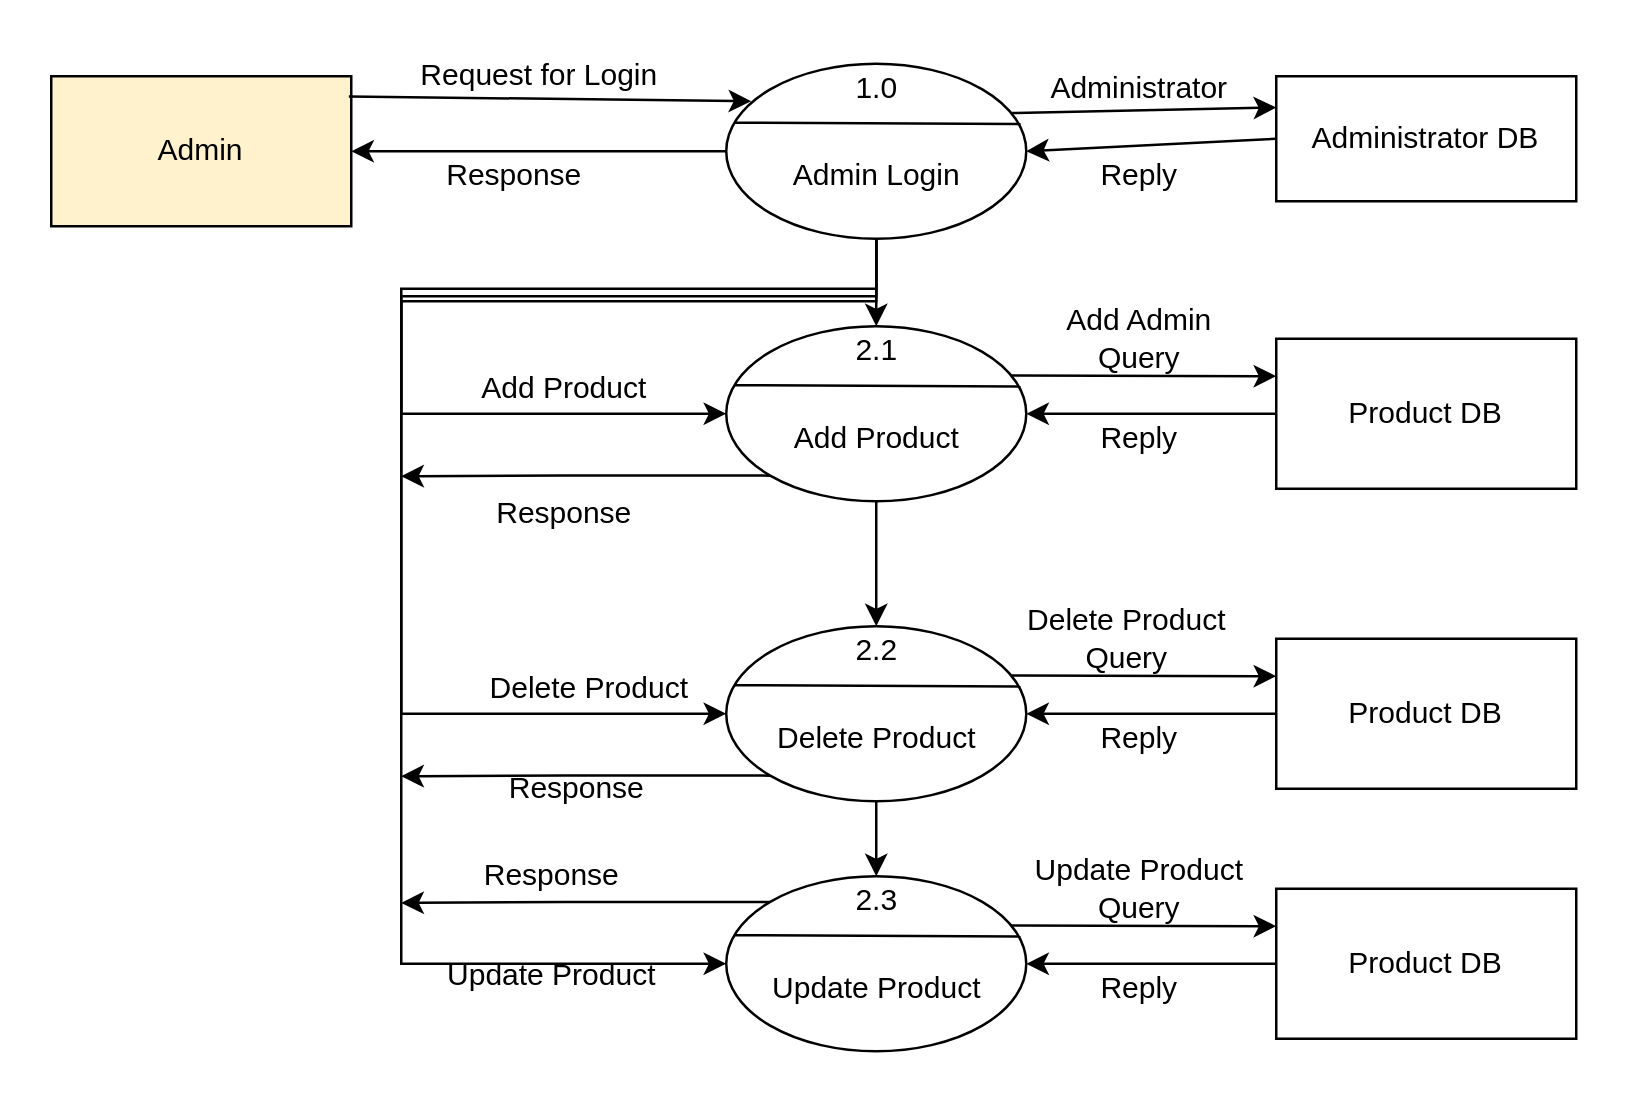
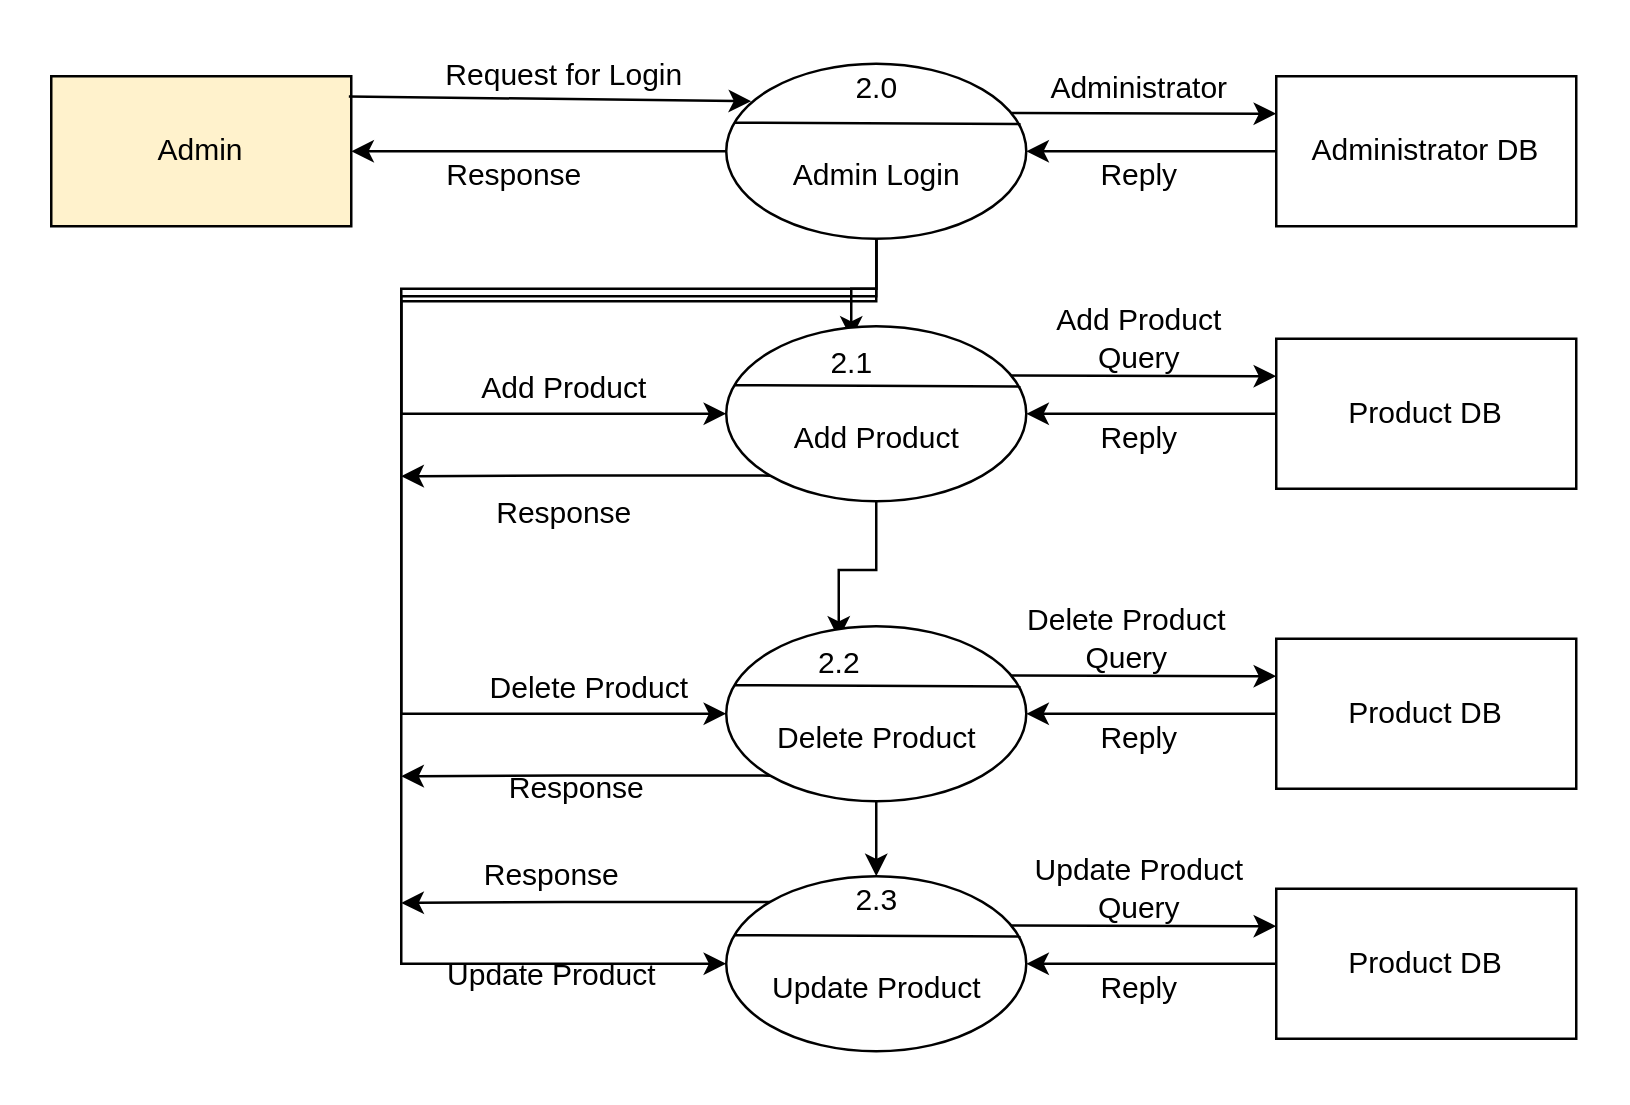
  <mxCell id="0" />
  <mxCell id="1" parent="0" />
  <mxCell id="2" value="Admin" style="rounded=0;whiteSpace=wrap;html=1;fillColor=#fff2cc;" parent="1" vertex="1"><mxGeometry x="20" y="30" width="120" height="60" as="geometry" /></mxCell>
  <mxCell id="3" style="edgeStyle=orthogonalEdgeStyle;rounded=0;orthogonalLoop=1;jettySize=auto;html=1;exitX=0.5;exitY=1;exitDx=0;exitDy=0;" parent="1" source="7" target="24" edge="1"><mxGeometry relative="1" as="geometry" /></mxCell>
  <mxCell id="4" style="edgeStyle=orthogonalEdgeStyle;rounded=0;orthogonalLoop=1;jettySize=auto;html=1;exitX=0.5;exitY=1;exitDx=0;exitDy=0;entryX=0;entryY=0.5;entryDx=0;entryDy=0;" parent="1" source="7" target="28" edge="1"><mxGeometry relative="1" as="geometry"><mxPoint x="160" y="140" as="targetPoint" /><Array as="points"><mxPoint x="350" y="118" /><mxPoint x="160" y="118" /><mxPoint x="160" y="285" /></Array></mxGeometry></mxCell>
  <mxCell id="5" style="edgeStyle=orthogonalEdgeStyle;rounded=0;orthogonalLoop=1;jettySize=auto;html=1;exitX=0.5;exitY=1;exitDx=0;exitDy=0;entryX=0;entryY=0.5;entryDx=0;entryDy=0;" parent="1" source="7" target="33" edge="1"><mxGeometry relative="1" as="geometry"><Array as="points"><mxPoint x="350" y="120" /><mxPoint x="160" y="120" /><mxPoint x="160" y="385" /></Array></mxGeometry></mxCell>
  <mxCell id="6" style="edgeStyle=orthogonalEdgeStyle;rounded=0;orthogonalLoop=1;jettySize=auto;html=1;exitX=0.5;exitY=1;exitDx=0;exitDy=0;entryX=0;entryY=0.5;entryDx=0;entryDy=0;" parent="1" source="7" target="22" edge="1"><mxGeometry relative="1" as="geometry"><Array as="points"><mxPoint x="350" y="115" /><mxPoint x="160" y="115" /><mxPoint x="160" y="165" /></Array></mxGeometry></mxCell>
  <mxCell id="7" value="" style="ellipse;whiteSpace=wrap;html=1;" parent="1" vertex="1"><mxGeometry x="290" y="25" width="120" height="70" as="geometry" /></mxCell>
  <mxCell id="8" value="" style="endArrow=none;html=1;entryX=0.981;entryY=0.344;entryDx=0;entryDy=0;exitX=0.029;exitY=0.337;exitDx=0;exitDy=0;exitPerimeter=0;entryPerimeter=0;" parent="1" source="7" target="7" edge="1"><mxGeometry width="50" height="50" relative="1" as="geometry"><mxPoint x="260" y="105" as="sourcePoint" /><mxPoint x="310" y="55" as="targetPoint" /></mxGeometry></mxCell>
- <mxCell id="9" value="1.0" style="text;html=1;align=center;verticalAlign=middle;resizable=0;points=[];autosize=1;strokeColor=none;" parent="1" vertex="1"><mxGeometry x="335" y="25" width="30" height="20" as="geometry" /></mxCell>
+ <mxCell id="9" value="2.0" style="text;html=1;align=center;verticalAlign=middle;resizable=0;points=[];autosize=1;strokeColor=none;" parent="1" vertex="1"><mxGeometry x="335" y="25" width="30" height="20" as="geometry" /></mxCell>
  <mxCell id="10" value="Admin Login" style="text;html=1;align=center;verticalAlign=middle;resizable=0;points=[];autosize=1;strokeColor=none;" parent="1" vertex="1"><mxGeometry x="310" y="60" width="80" height="20" as="geometry" /></mxCell>
  <mxCell id="11" value="" style="endArrow=classic;html=1;exitX=0.992;exitY=0.135;exitDx=0;exitDy=0;exitPerimeter=0;" parent="1" source="2" edge="1"><mxGeometry width="50" height="50" relative="1" as="geometry"><mxPoint x="380" y="90" as="sourcePoint" /><mxPoint x="300" y="40" as="targetPoint" /></mxGeometry></mxCell>
  <mxCell id="12" value="" style="endArrow=classic;html=1;exitX=0;exitY=0.5;exitDx=0;exitDy=0;entryX=1;entryY=0.5;entryDx=0;entryDy=0;" parent="1" source="7" target="2" edge="1"><mxGeometry width="50" height="50" relative="1" as="geometry"><mxPoint x="380" y="90" as="sourcePoint" /><mxPoint x="430" y="40" as="targetPoint" /></mxGeometry></mxCell>
- <mxCell id="13" value="Request for Login" style="text;html=1;align=center;verticalAlign=middle;resizable=0;points=[];autosize=1;strokeColor=none;" parent="1" vertex="1"><mxGeometry x="160" y="20" width="110" height="20" as="geometry" /></mxCell>
+ <mxCell id="13" value="Request for Login" style="text;html=1;align=center;verticalAlign=middle;resizable=0;points=[];autosize=1;strokeColor=none;" parent="1" vertex="1"><mxGeometry x="170" y="20" width="110" height="20" as="geometry" /></mxCell>
  <mxCell id="14" value="Response" style="text;html=1;align=center;verticalAlign=middle;resizable=0;points=[];autosize=1;strokeColor=none;" parent="1" vertex="1"><mxGeometry x="170" y="60" width="70" height="20" as="geometry" /></mxCell>
- <mxCell id="15" value="Administrator DB" style="rounded=0;whiteSpace=wrap;html=1;fillColor=none;" parent="1" vertex="1"><mxGeometry x="510" y="30" width="120" height="50" as="geometry" /></mxCell>
+ <mxCell id="15" value="Administrator DB" style="rounded=0;whiteSpace=wrap;html=1;fillColor=none;" parent="1" vertex="1"><mxGeometry x="510" y="30" width="120" height="60" as="geometry" /></mxCell>
  <mxCell id="16" value="" style="endArrow=classic;html=1;entryX=0;entryY=0.25;entryDx=0;entryDy=0;exitX=0.949;exitY=0.282;exitDx=0;exitDy=0;exitPerimeter=0;" parent="1" source="7" target="15" edge="1"><mxGeometry width="50" height="50" relative="1" as="geometry"><mxPoint x="400" y="50" as="sourcePoint" /><mxPoint x="430" y="40" as="targetPoint" /></mxGeometry></mxCell>
  <mxCell id="17" value="" style="endArrow=classic;html=1;exitX=0;exitY=0.5;exitDx=0;exitDy=0;entryX=1;entryY=0.5;entryDx=0;entryDy=0;" parent="1" source="15" target="7" edge="1"><mxGeometry width="50" height="50" relative="1" as="geometry"><mxPoint x="380" y="90" as="sourcePoint" /><mxPoint x="400" y="77" as="targetPoint" /></mxGeometry></mxCell>
  <mxCell id="18" value="Administrator" style="text;html=1;align=center;verticalAlign=middle;resizable=0;points=[];autosize=1;strokeColor=none;" parent="1" vertex="1"><mxGeometry x="410" y="25" width="90" height="20" as="geometry" /></mxCell>
  <mxCell id="19" value="Reply" style="text;html=1;align=center;verticalAlign=middle;resizable=0;points=[];autosize=1;strokeColor=none;" parent="1" vertex="1"><mxGeometry x="430" y="60" width="50" height="20" as="geometry" /></mxCell>
  <mxCell id="20" style="edgeStyle=orthogonalEdgeStyle;rounded=0;orthogonalLoop=1;jettySize=auto;html=1;exitX=0.5;exitY=1;exitDx=0;exitDy=0;" parent="1" source="22" target="30" edge="1"><mxGeometry relative="1" as="geometry" /></mxCell>
  <mxCell id="21" style="edgeStyle=orthogonalEdgeStyle;rounded=0;orthogonalLoop=1;jettySize=auto;html=1;exitX=0;exitY=1;exitDx=0;exitDy=0;" parent="1" source="22" edge="1"><mxGeometry relative="1" as="geometry"><mxPoint x="160" y="190" as="targetPoint" /></mxGeometry></mxCell>
  <mxCell id="22" value="" style="ellipse;whiteSpace=wrap;html=1;" parent="1" vertex="1"><mxGeometry x="290" y="130" width="120" height="70" as="geometry" /></mxCell>
  <mxCell id="23" value="" style="endArrow=none;html=1;entryX=0.981;entryY=0.344;entryDx=0;entryDy=0;exitX=0.029;exitY=0.337;exitDx=0;exitDy=0;exitPerimeter=0;entryPerimeter=0;" parent="1" source="22" target="22" edge="1"><mxGeometry width="50" height="50" relative="1" as="geometry"><mxPoint x="260" y="210" as="sourcePoint" /><mxPoint x="310" y="160" as="targetPoint" /></mxGeometry></mxCell>
- <mxCell id="24" value="2.1" style="text;html=1;align=center;verticalAlign=middle;resizable=0;points=[];autosize=1;strokeColor=none;" parent="1" vertex="1"><mxGeometry x="335" y="130" width="30" height="20" as="geometry" /></mxCell>
+ <mxCell id="24" value="2.1" style="text;html=1;align=center;verticalAlign=middle;resizable=0;points=[];autosize=1;strokeColor=none;" parent="1" vertex="1"><mxGeometry x="325" y="135" width="30" height="20" as="geometry" /></mxCell>
  <mxCell id="25" value="Add Product" style="text;html=1;align=center;verticalAlign=middle;resizable=0;points=[];autosize=1;strokeColor=none;" parent="1" vertex="1"><mxGeometry x="310" y="165" width="80" height="20" as="geometry" /></mxCell>
  <mxCell id="26" style="edgeStyle=orthogonalEdgeStyle;rounded=0;orthogonalLoop=1;jettySize=auto;html=1;exitX=0.5;exitY=1;exitDx=0;exitDy=0;" parent="1" source="28" target="35" edge="1"><mxGeometry relative="1" as="geometry" /></mxCell>
  <mxCell id="27" style="edgeStyle=orthogonalEdgeStyle;rounded=0;orthogonalLoop=1;jettySize=auto;html=1;exitX=0;exitY=1;exitDx=0;exitDy=0;" parent="1" source="28" edge="1"><mxGeometry relative="1" as="geometry"><mxPoint x="160" y="310" as="targetPoint" /></mxGeometry></mxCell>
  <mxCell id="28" value="" style="ellipse;whiteSpace=wrap;html=1;" parent="1" vertex="1"><mxGeometry x="290" y="250" width="120" height="70" as="geometry" /></mxCell>
  <mxCell id="29" value="" style="endArrow=none;html=1;entryX=0.981;entryY=0.344;entryDx=0;entryDy=0;exitX=0.029;exitY=0.337;exitDx=0;exitDy=0;exitPerimeter=0;entryPerimeter=0;" parent="1" source="28" target="28" edge="1"><mxGeometry width="50" height="50" relative="1" as="geometry"><mxPoint x="260" y="330" as="sourcePoint" /><mxPoint x="310" y="280" as="targetPoint" /></mxGeometry></mxCell>
- <mxCell id="30" value="2.2" style="text;html=1;align=center;verticalAlign=middle;resizable=0;points=[];autosize=1;strokeColor=none;" parent="1" vertex="1"><mxGeometry x="335" y="250" width="30" height="20" as="geometry" /></mxCell>
+ <mxCell id="30" value="2.2" style="text;html=1;align=center;verticalAlign=middle;resizable=0;points=[];autosize=1;strokeColor=none;" parent="1" vertex="1"><mxGeometry x="320" y="255" width="30" height="20" as="geometry" /></mxCell>
  <mxCell id="31" value="Delete Product" style="text;html=1;align=center;verticalAlign=middle;resizable=0;points=[];autosize=1;strokeColor=none;" parent="1" vertex="1"><mxGeometry x="305" y="285" width="90" height="20" as="geometry" /></mxCell>
  <mxCell id="32" style="edgeStyle=orthogonalEdgeStyle;rounded=0;orthogonalLoop=1;jettySize=auto;html=1;exitX=0;exitY=0;exitDx=0;exitDy=0;" parent="1" source="33" edge="1"><mxGeometry relative="1" as="geometry"><mxPoint x="160" y="360.667" as="targetPoint" /></mxGeometry></mxCell>
  <mxCell id="33" value="" style="ellipse;whiteSpace=wrap;html=1;" parent="1" vertex="1"><mxGeometry x="290" y="350" width="120" height="70" as="geometry" /></mxCell>
  <mxCell id="34" value="" style="endArrow=none;html=1;entryX=0.981;entryY=0.344;entryDx=0;entryDy=0;exitX=0.029;exitY=0.337;exitDx=0;exitDy=0;exitPerimeter=0;entryPerimeter=0;" parent="1" source="33" target="33" edge="1"><mxGeometry width="50" height="50" relative="1" as="geometry"><mxPoint x="260" y="430" as="sourcePoint" /><mxPoint x="310" y="380" as="targetPoint" /></mxGeometry></mxCell>
  <mxCell id="35" value="2.3" style="text;html=1;align=center;verticalAlign=middle;resizable=0;points=[];autosize=1;strokeColor=none;" parent="1" vertex="1"><mxGeometry x="335" y="350" width="30" height="20" as="geometry" /></mxCell>
  <mxCell id="36" value="Update Product" style="text;html=1;align=center;verticalAlign=middle;resizable=0;points=[];autosize=1;strokeColor=none;" parent="1" vertex="1"><mxGeometry x="300" y="385" width="100" height="20" as="geometry" /></mxCell>
  <mxCell id="37" value="Product DB" style="rounded=0;whiteSpace=wrap;html=1;fillColor=none;" parent="1" vertex="1"><mxGeometry x="510" y="255" width="120" height="60" as="geometry" /></mxCell>
  <mxCell id="38" value="" style="endArrow=classic;html=1;entryX=0;entryY=0.25;entryDx=0;entryDy=0;exitX=0.949;exitY=0.282;exitDx=0;exitDy=0;exitPerimeter=0;" parent="1" target="37" edge="1"><mxGeometry width="50" height="50" relative="1" as="geometry"><mxPoint x="403.88" y="269.74" as="sourcePoint" /><mxPoint x="430" y="265" as="targetPoint" /></mxGeometry></mxCell>
  <mxCell id="39" value="" style="endArrow=classic;html=1;exitX=0;exitY=0.5;exitDx=0;exitDy=0;entryX=1;entryY=0.5;entryDx=0;entryDy=0;" parent="1" source="37" edge="1"><mxGeometry width="50" height="50" relative="1" as="geometry"><mxPoint x="380" y="315" as="sourcePoint" /><mxPoint x="410" y="285" as="targetPoint" /></mxGeometry></mxCell>
  <mxCell id="40" value="Delete Product&lt;br&gt;Query" style="text;html=1;align=center;verticalAlign=middle;resizable=0;points=[];autosize=1;strokeColor=none;" parent="1" vertex="1"><mxGeometry x="405" y="240" width="90" height="30" as="geometry" /></mxCell>
  <mxCell id="41" value="Reply" style="text;html=1;align=center;verticalAlign=middle;resizable=0;points=[];autosize=1;strokeColor=none;" parent="1" vertex="1"><mxGeometry x="430" y="285" width="50" height="20" as="geometry" /></mxCell>
  <mxCell id="42" value="Product DB" style="rounded=0;whiteSpace=wrap;html=1;fillColor=none;" parent="1" vertex="1"><mxGeometry x="510" y="135" width="120" height="60" as="geometry" /></mxCell>
  <mxCell id="43" value="" style="endArrow=classic;html=1;entryX=0;entryY=0.25;entryDx=0;entryDy=0;exitX=0.949;exitY=0.282;exitDx=0;exitDy=0;exitPerimeter=0;" parent="1" target="42" edge="1"><mxGeometry width="50" height="50" relative="1" as="geometry"><mxPoint x="403.88" y="149.74" as="sourcePoint" /><mxPoint x="430" y="145" as="targetPoint" /></mxGeometry></mxCell>
  <mxCell id="44" value="" style="endArrow=classic;html=1;exitX=0;exitY=0.5;exitDx=0;exitDy=0;entryX=1;entryY=0.5;entryDx=0;entryDy=0;" parent="1" source="42" edge="1"><mxGeometry width="50" height="50" relative="1" as="geometry"><mxPoint x="380" y="195" as="sourcePoint" /><mxPoint x="410" y="165" as="targetPoint" /></mxGeometry></mxCell>
- <mxCell id="45" value="Add Admin&lt;br&gt;Query" style="text;html=1;align=center;verticalAlign=middle;resizable=0;points=[];autosize=1;strokeColor=none;" parent="1" vertex="1"><mxGeometry x="415" y="120" width="80" height="30" as="geometry" /></mxCell>
+ <mxCell id="45" value="Add Product&lt;br&gt;Query" style="text;html=1;align=center;verticalAlign=middle;resizable=0;points=[];autosize=1;strokeColor=none;" parent="1" vertex="1"><mxGeometry x="415" y="120" width="80" height="30" as="geometry" /></mxCell>
  <mxCell id="46" value="Reply" style="text;html=1;align=center;verticalAlign=middle;resizable=0;points=[];autosize=1;strokeColor=none;" parent="1" vertex="1"><mxGeometry x="430" y="165" width="50" height="20" as="geometry" /></mxCell>
  <mxCell id="47" value="Product DB" style="rounded=0;whiteSpace=wrap;html=1;fillColor=none;" parent="1" vertex="1"><mxGeometry x="510" y="355" width="120" height="60" as="geometry" /></mxCell>
  <mxCell id="48" value="" style="endArrow=classic;html=1;entryX=0;entryY=0.25;entryDx=0;entryDy=0;exitX=0.949;exitY=0.282;exitDx=0;exitDy=0;exitPerimeter=0;" parent="1" target="47" edge="1"><mxGeometry width="50" height="50" relative="1" as="geometry"><mxPoint x="403.88" y="369.74" as="sourcePoint" /><mxPoint x="430" y="365" as="targetPoint" /></mxGeometry></mxCell>
  <mxCell id="49" value="" style="endArrow=classic;html=1;exitX=0;exitY=0.5;exitDx=0;exitDy=0;entryX=1;entryY=0.5;entryDx=0;entryDy=0;" parent="1" source="47" edge="1"><mxGeometry width="50" height="50" relative="1" as="geometry"><mxPoint x="380" y="415" as="sourcePoint" /><mxPoint x="410" y="385" as="targetPoint" /></mxGeometry></mxCell>
  <mxCell id="50" value="Update Product &lt;br&gt;Query" style="text;html=1;align=center;verticalAlign=middle;resizable=0;points=[];autosize=1;strokeColor=none;" parent="1" vertex="1"><mxGeometry x="405" y="340" width="100" height="30" as="geometry" /></mxCell>
  <mxCell id="51" value="Reply" style="text;html=1;align=center;verticalAlign=middle;resizable=0;points=[];autosize=1;strokeColor=none;" parent="1" vertex="1"><mxGeometry x="430" y="385" width="50" height="20" as="geometry" /></mxCell>
  <mxCell id="52" value="Add Product" style="text;html=1;align=center;verticalAlign=middle;resizable=0;points=[];autosize=1;strokeColor=none;" parent="1" vertex="1"><mxGeometry x="185" y="145" width="80" height="20" as="geometry" /></mxCell>
  <mxCell id="53" value="Response" style="text;html=1;align=center;verticalAlign=middle;resizable=0;points=[];autosize=1;strokeColor=none;" parent="1" vertex="1"><mxGeometry x="190" y="195" width="70" height="20" as="geometry" /></mxCell>
  <mxCell id="54" value="Delete Product" style="text;html=1;align=center;verticalAlign=middle;resizable=0;points=[];autosize=1;strokeColor=none;" parent="1" vertex="1"><mxGeometry x="190" y="265" width="90" height="20" as="geometry" /></mxCell>
  <mxCell id="55" value="Response" style="text;html=1;align=center;verticalAlign=middle;resizable=0;points=[];autosize=1;strokeColor=none;" parent="1" vertex="1"><mxGeometry x="195" y="305" width="70" height="20" as="geometry" /></mxCell>
  <mxCell id="56" value="Update Product" style="text;html=1;align=center;verticalAlign=middle;resizable=0;points=[];autosize=1;strokeColor=none;" parent="1" vertex="1"><mxGeometry x="170" y="380" width="100" height="20" as="geometry" /></mxCell>
  <mxCell id="57" value="Response" style="text;html=1;align=center;verticalAlign=middle;resizable=0;points=[];autosize=1;strokeColor=none;" parent="1" vertex="1"><mxGeometry x="185" y="340" width="70" height="20" as="geometry" /></mxCell>
